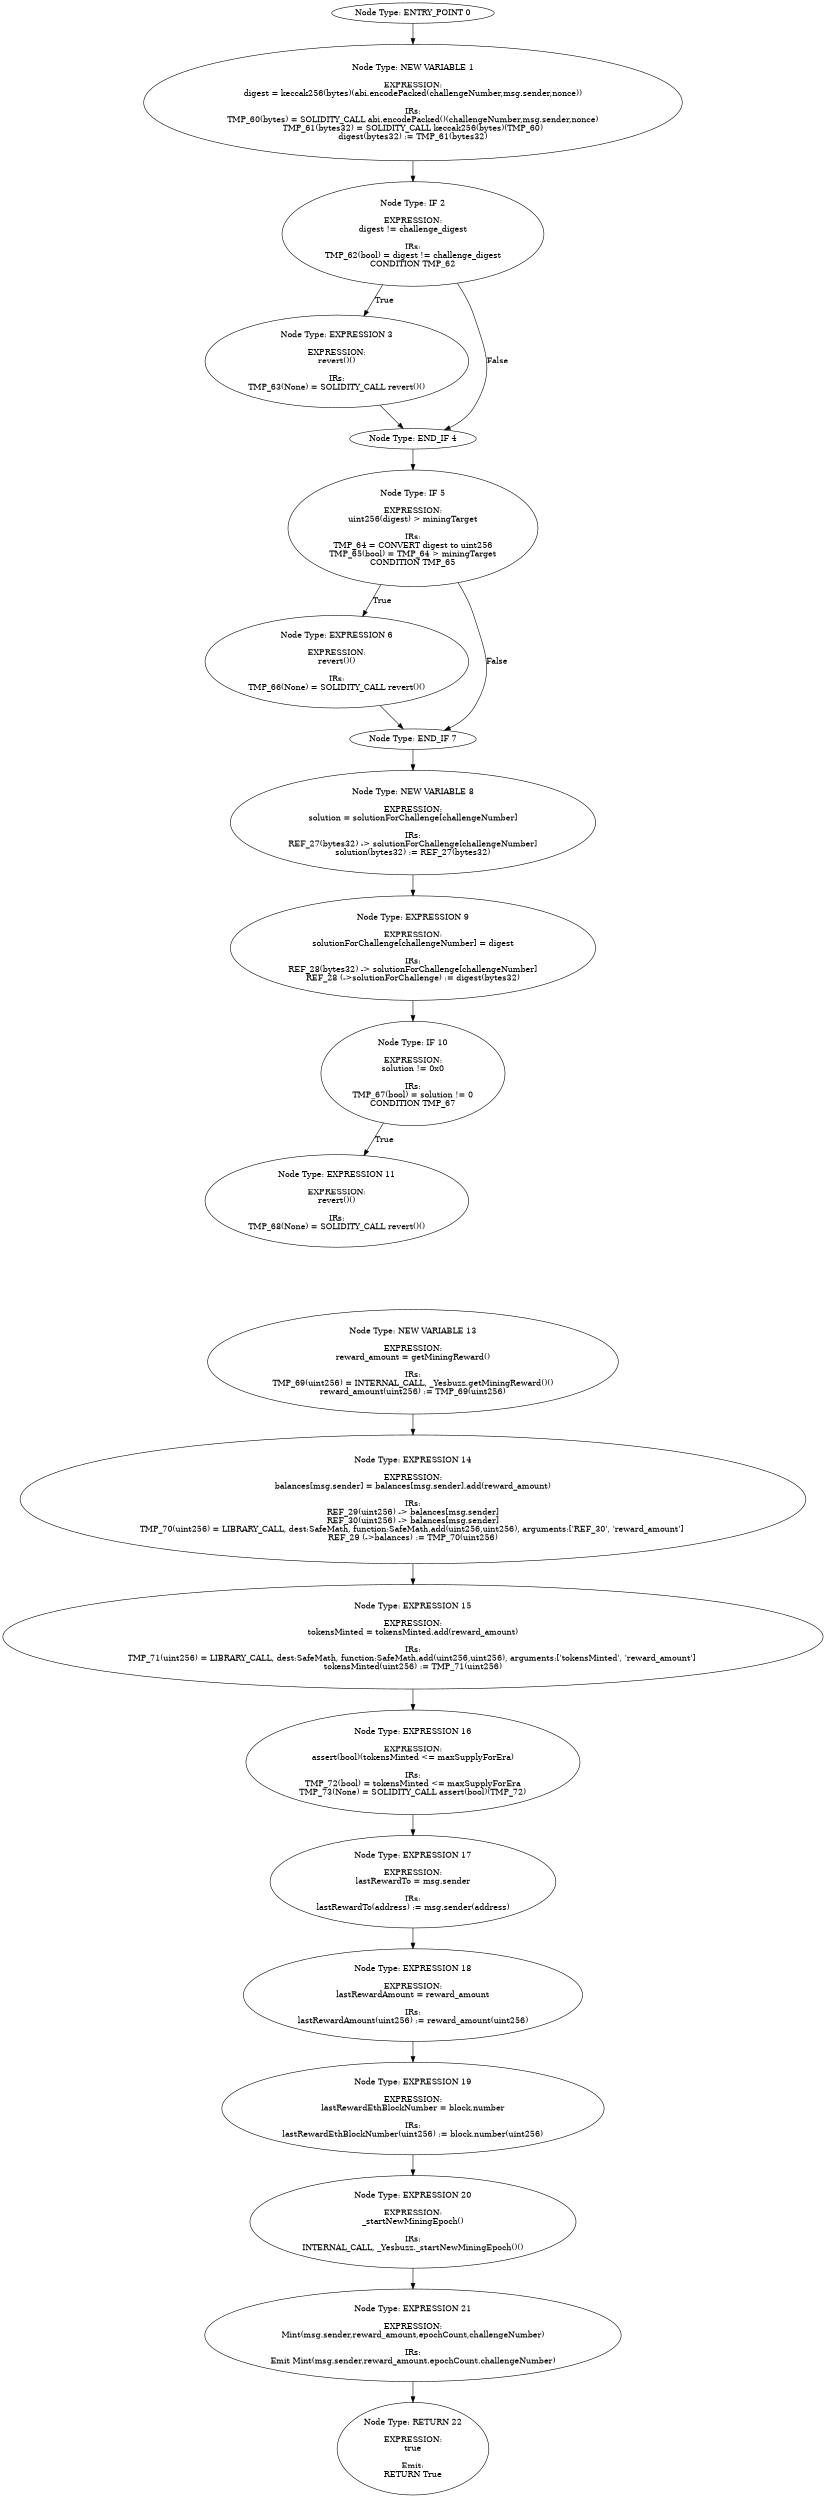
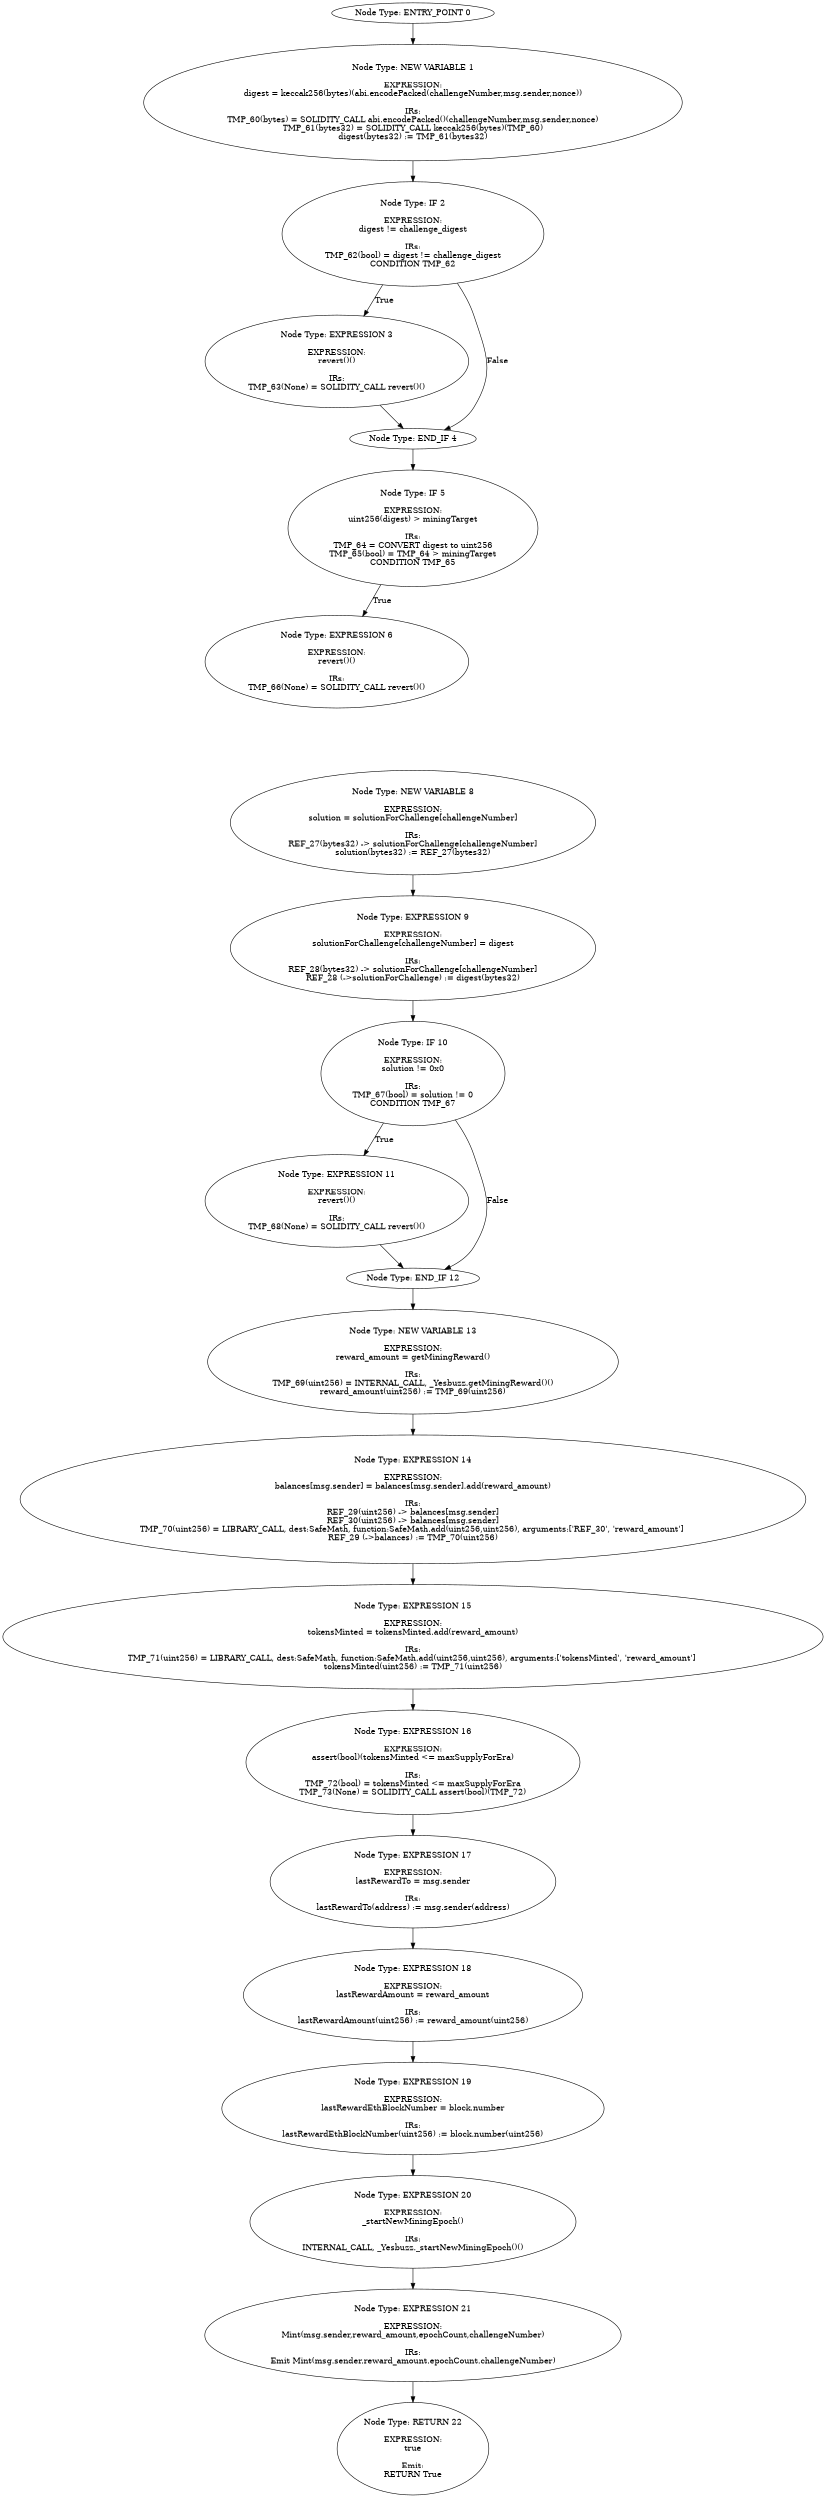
  digraph {
    n1 [label="Node Type: ENTRY_POINT 0\n"]
    n2 [label="Node Type: NEW VARIABLE 1\n\nEXPRESSION:\ndigest = keccak256(bytes)(abi.encodePacked(challengeNumber,msg.sender,nonce))\n\nIRs:\nTMP_60(bytes) = SOLIDITY_CALL abi.encodePacked()(challengeNumber,msg.sender,nonce)\nTMP_61(bytes32) = SOLIDITY_CALL keccak256(bytes)(TMP_60)\ndigest(bytes32) := TMP_61(bytes32)"]
    n3 [label="Node Type: IF 2\n\nEXPRESSION:\ndigest != challenge_digest\n\nIRs:\nTMP_62(bool) = digest != challenge_digest\nCONDITION TMP_62"]
    n4 [label="Node Type: EXPRESSION 3\n\nEXPRESSION:\nrevert()()\n\nIRs:\nTMP_63(None) = SOLIDITY_CALL revert()()"]
    n5 [label="Node Type: END_IF 4\n"]
    n6 [label="Node Type: IF 5\n\nEXPRESSION:\nuint256(digest) > miningTarget\n\nIRs:\nTMP_64 = CONVERT digest to uint256\nTMP_65(bool) = TMP_64 > miningTarget\nCONDITION TMP_65"]
    n7 [label="Node Type: EXPRESSION 6\n\nEXPRESSION:\nrevert()()\n\nIRs:\nTMP_66(None) = SOLIDITY_CALL revert()()"]
-   n8 [label="Node Type: END_IF 7\n"]
    n9 [label="Node Type: NEW VARIABLE 8\n\nEXPRESSION:\nsolution = solutionForChallenge[challengeNumber]\n\nIRs:\nREF_27(bytes32) -> solutionForChallenge[challengeNumber]\nsolution(bytes32) := REF_27(bytes32)"]
    n10 [label="Node Type: EXPRESSION 9\n\nEXPRESSION:\nsolutionForChallenge[challengeNumber] = digest\n\nIRs:\nREF_28(bytes32) -> solutionForChallenge[challengeNumber]\nREF_28 (->solutionForChallenge) := digest(bytes32)"]
    n11 [label="Node Type: IF 10\n\nEXPRESSION:\nsolution != 0x0\n\nIRs:\nTMP_67(bool) = solution != 0\nCONDITION TMP_67"]
    n12 [label="Node Type: EXPRESSION 11\n\nEXPRESSION:\nrevert()()\n\nIRs:\nTMP_68(None) = SOLIDITY_CALL revert()()"]
+   n13 [label="Node Type: END_IF 12\n"]
    n14 [label="Node Type: NEW VARIABLE 13\n\nEXPRESSION:\nreward_amount = getMiningReward()\n\nIRs:\nTMP_69(uint256) = INTERNAL_CALL, _Yesbuzz.getMiningReward()()\nreward_amount(uint256) := TMP_69(uint256)"]
    n15 [label="Node Type: EXPRESSION 14\n\nEXPRESSION:\nbalances[msg.sender] = balances[msg.sender].add(reward_amount)\n\nIRs:\nREF_29(uint256) -> balances[msg.sender]\nREF_30(uint256) -> balances[msg.sender]\nTMP_70(uint256) = LIBRARY_CALL, dest:SafeMath, function:SafeMath.add(uint256,uint256), arguments:['REF_30', 'reward_amount'] \nREF_29 (->balances) := TMP_70(uint256)"]
    n16 [label="Node Type: EXPRESSION 15\n\nEXPRESSION:\ntokensMinted = tokensMinted.add(reward_amount)\n\nIRs:\nTMP_71(uint256) = LIBRARY_CALL, dest:SafeMath, function:SafeMath.add(uint256,uint256), arguments:['tokensMinted', 'reward_amount'] \ntokensMinted(uint256) := TMP_71(uint256)"]
    n17 [label="Node Type: EXPRESSION 16\n\nEXPRESSION:\nassert(bool)(tokensMinted <= maxSupplyForEra)\n\nIRs:\nTMP_72(bool) = tokensMinted <= maxSupplyForEra\nTMP_73(None) = SOLIDITY_CALL assert(bool)(TMP_72)"]
    n18 [label="Node Type: EXPRESSION 17\n\nEXPRESSION:\nlastRewardTo = msg.sender\n\nIRs:\nlastRewardTo(address) := msg.sender(address)"]
    n19 [label="Node Type: EXPRESSION 18\n\nEXPRESSION:\nlastRewardAmount = reward_amount\n\nIRs:\nlastRewardAmount(uint256) := reward_amount(uint256)"]
    n20 [label="Node Type: EXPRESSION 19\n\nEXPRESSION:\nlastRewardEthBlockNumber = block.number\n\nIRs:\nlastRewardEthBlockNumber(uint256) := block.number(uint256)"]
    n21 [label="Node Type: EXPRESSION 20\n\nEXPRESSION:\n_startNewMiningEpoch()\n\nIRs:\nINTERNAL_CALL, _Yesbuzz._startNewMiningEpoch()()"]
    n22 [label="Node Type: EXPRESSION 21\n\nEXPRESSION:\nMint(msg.sender,reward_amount,epochCount,challengeNumber)\n\nIRs:\nEmit Mint(msg.sender.reward_amount.epochCount.challengeNumber)"]
    n23 [label="Node Type: RETURN 22\n\nEXPRESSION:\ntrue\n\nEmit:\nRETURN True"]
    n1 -> n2
    n2 -> n3
    n3 -> n4 [label=True]
    n3 -> n5 [label=False]
    n4 -> n5
    n5 -> n6
    n6 -> n7 [label=True]
-   n6 -> n8 [label=False]
-   n7 -> n8
-   n8 -> n9
    n9 -> n10
    n10 -> n11
    n11 -> n12 [label=True]
+   n11 -> n13 [label=False]
+   n12 -> n13
+   n13 -> n14
    n14 -> n15
    n15 -> n16
    n16 -> n17
    n17 -> n18
    n18 -> n19
    n19 -> n20
    n20 -> n21
    n21 -> n22
    n22 -> n23
  }
